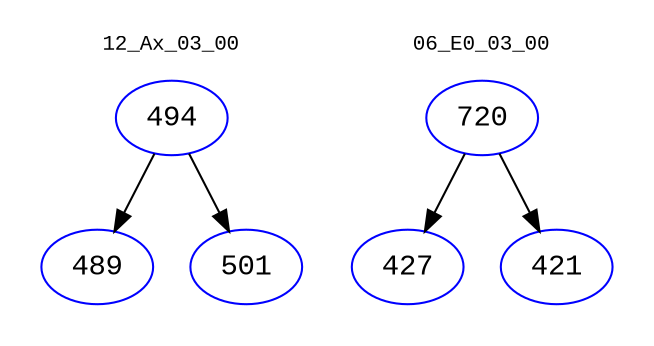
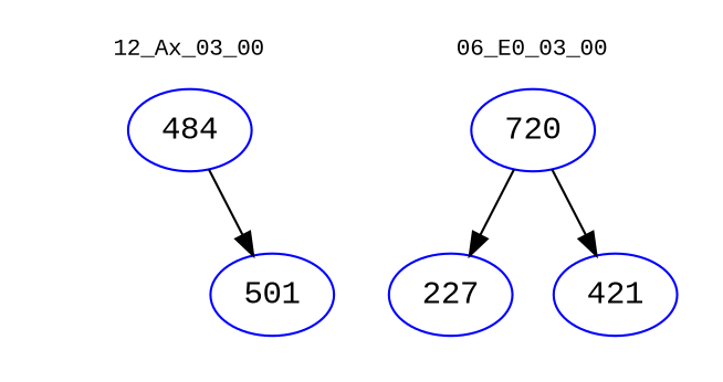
  digraph {
    fontname="Liberation Mono"
    node [color=blue fontname="Liberation Mono"]
    edge [color=black fontname="Liberation Mono"]
-   n1 [label=494]
-   n2 [label=489]
+   n1 [label=484]
    n3 [label=501]
    n4 [label=720]
-   n5 [label=427]
+   n5 [label=227]
    n6 [label=421]
    subgraph cluster_1 {
      color=white
      fontsize=10
      label="12_Ax_03_00"
      n1
-     n2
      n3
    }
    subgraph cluster_2 {
      color=white
      fontsize=10
      label="06_E0_03_00"
      n4
      n5
      n6
    }
-   n1 -> n2
    n1 -> n3
    n4 -> n5
    n4 -> n6
  }
